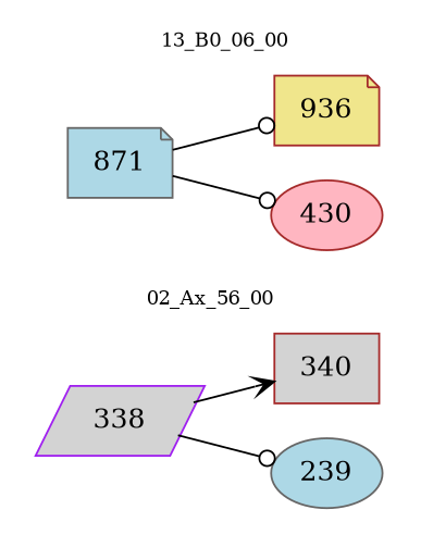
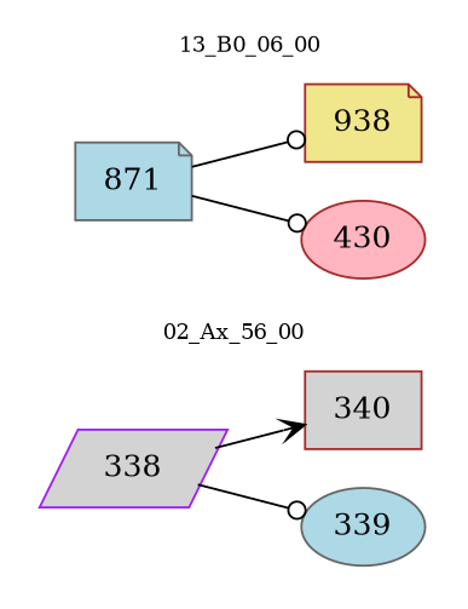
  digraph {
    rankdir=LR
    node [color=brown fillcolor=lightgrey shape=ellipse style=filled]
    edge [arrowhead=odot color=black]
    n1 [color=purple label=338 shape=parallelogram]
-   n2 [color=gray40 fillcolor=lightblue label=239]
+   n2 [color=gray40 fillcolor=lightblue label=339]
    n3 [label=340 shape=box]
    n4 [color=gray40 fillcolor=lightblue label=871 shape=note]
    n5 [fillcolor=lightpink label=430]
-   n6 [fillcolor=khaki label=936 shape=note]
+   n6 [fillcolor=khaki label=938 shape=note]
    subgraph cluster_1 {
      color=white
      fontsize=10
      label="02_Ax_56_00"
      n1
      n2
      n3
    }
    subgraph cluster_2 {
      color=white
      fontsize=10
      label="13_B0_06_00"
      n4
      n5
      n6
    }
    n1 -> n2
    n1 -> n3 [arrowhead=vee]
    n4 -> n5
    n4 -> n6
  }
